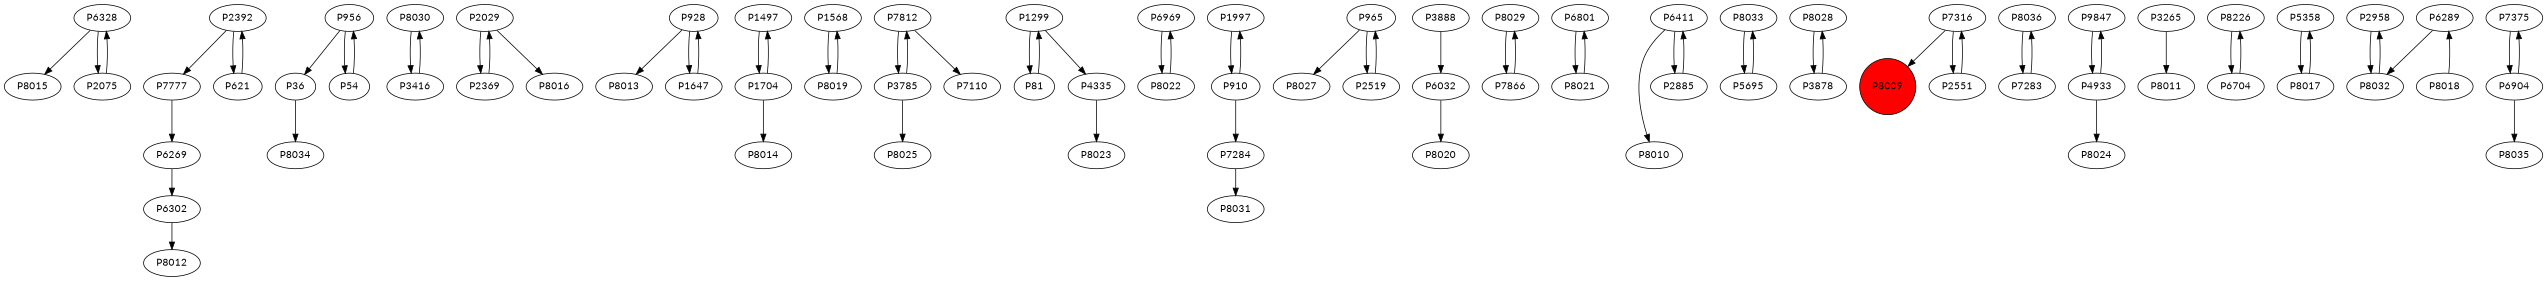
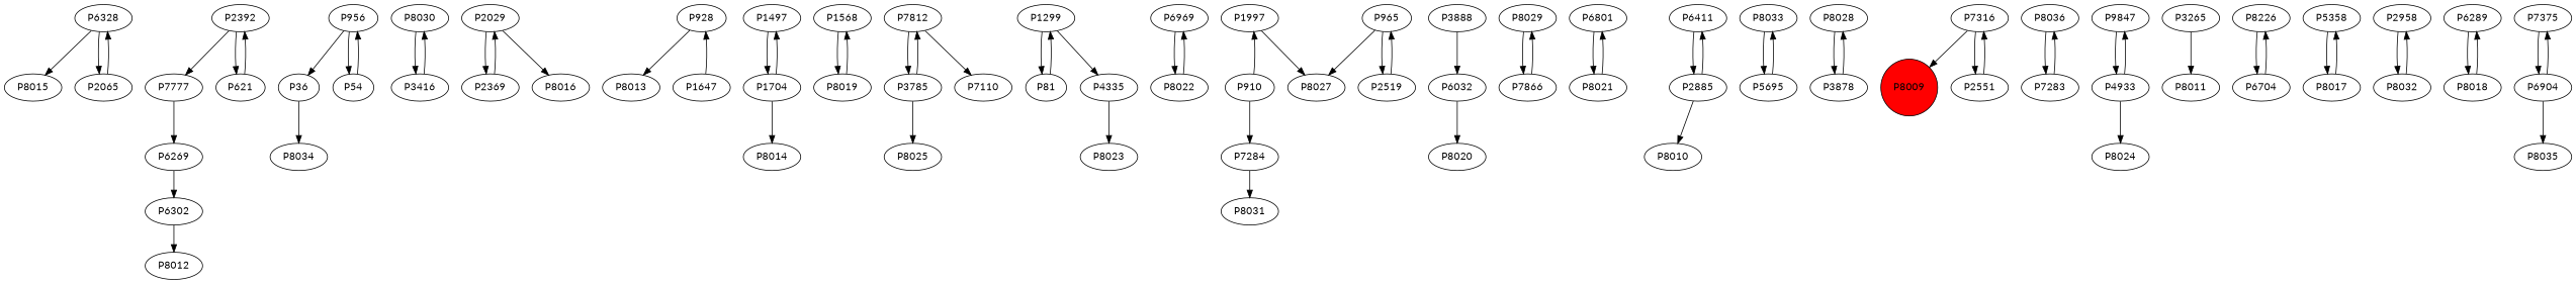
  digraph {
    fontname=Lato
    node [fontname=Lato]
    edge [fontname=Lato]
    P6328
    P8015
-   P2075
+   P2075 [label=P2065]
    P2392
    P7777
    P621
    P6269
    P6302
    P956
    P36
    P54
    P8034
    P8030
    P3416
    P2029
    P2369
    P8016
    P928
    P8013
    P1647
    P1497
    P1704
    P8014
    P1568
    P8019
    P7812
    P3785
    P7110
    P8025
    P1299
    P81
    P4335
    P8023
    P8012
    P6969
    P8022
    P1997
    P910
    P7284
    P8031
    P965
    P8027
    n43 [label=P2519]
    P6032
    P8020
    P8029
    P7866
    P6801
    P8021
    P6411
    P8010
    P2885
    P8033
    P5695
    P8028
    P3878
    P8009 [fillcolor=red shape=circle style=filled]
    P7316
    P2551
    P8036
    P7283
    n62 [label=P9847]
    P4933
    P8024
    P3265
    P8011
    n67 [label=P8226]
    P6704
    P5358
    P8017
    n71 [label=P2958]
    P8032
    P8018
    P6289
    P3888
    P7375
    P6904
    P8035
    P6328 -> P8015
    P6328 -> P2075
    P2075 -> P6328
    P2392 -> P7777
    P2392 -> P621
    P7777 -> P6269
    P621 -> P2392
    P6269 -> P6302
    P6302 -> P8012
    P956 -> P36
    P956 -> P54
    P36 -> P8034
    P54 -> P956
    P8030 -> P3416
    P3416 -> P8030
    P2029 -> P2369
    P2029 -> P8016
    P2369 -> P2029
    P928 -> P8013
-   P928 -> P1647
    P1647 -> P928
    P1497 -> P1704
    P1704 -> P1497
    P1704 -> P8014
    P1568 -> P8019
    P8019 -> P1568
    P7812 -> P3785
    P7812 -> P7110
    P3785 -> P7812
    P3785 -> P8025
    P1299 -> P81
    P1299 -> P4335
    P81 -> P1299
    P4335 -> P8023
    P6969 -> P8022
    P8022 -> P6969
-   P1997 -> P910
+   P1997 -> P8027
    P910 -> P1997
    P910 -> P7284
    P7284 -> P8031
    P965 -> P8027
    P965 -> n43
    n43 -> P965
    P6032 -> P8020
    P8029 -> P7866
    P7866 -> P8029
    P6801 -> P8021
    P8021 -> P6801
-   P6411 -> P8010
+   P2885 -> P8010
    P6411 -> P2885
    P2885 -> P6411
    P8033 -> P5695
    P5695 -> P8033
    P8028 -> P3878
    P3878 -> P8028
    P7316 -> P8009
    P7316 -> P2551
    P2551 -> P7316
    P8036 -> P7283
    P7283 -> P8036
    n62 -> P4933
    P4933 -> n62
    P4933 -> P8024
    P3265 -> P8011
    n67 -> P6704
    P6704 -> n67
    P5358 -> P8017
    P8017 -> P5358
    n71 -> P8032
    P8032 -> n71
    P8018 -> P6289
-   P6289 -> P8032
+   P6289 -> P8018
    P3888 -> P6032
    P7375 -> P6904
    P6904 -> P7375
    P6904 -> P8035
  }
